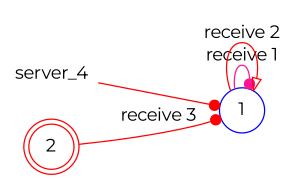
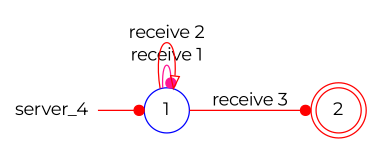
  digraph {
    fontname=Montserrat
    rankdir=LR
    node [color=blue fontname=Montserrat]
    edge [arrowhead=dot color=red fontname=Montserrat]
    n1 [label=server_4 shape=plaintext]
    n2 [label=1 shape=circle]
    n3 [color=red label=2 shape=doublecircle]
    n1 -> n2
    n2 -> n2 [color=deeppink label="receive 1"]
    n2 -> n2 [arrowhead=onormal label="receive 2"]
-   n3 -> n2 [label="receive 3"]
+   n2 -> n3 [label="receive 3"]
  }
